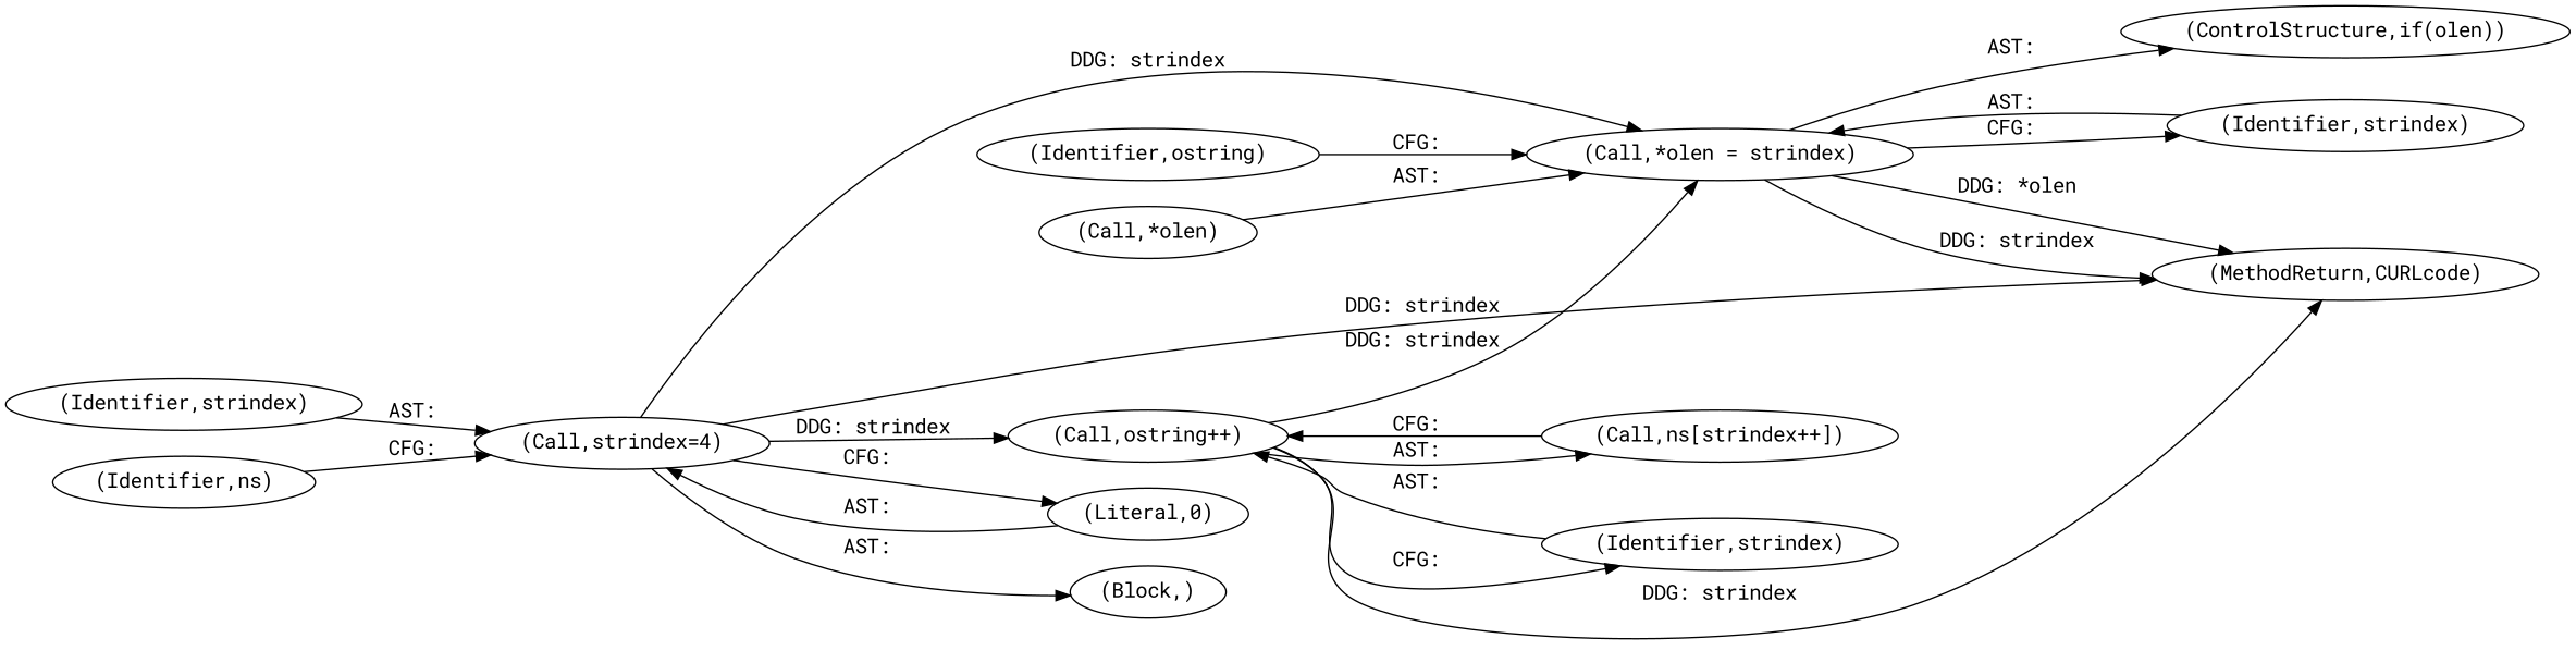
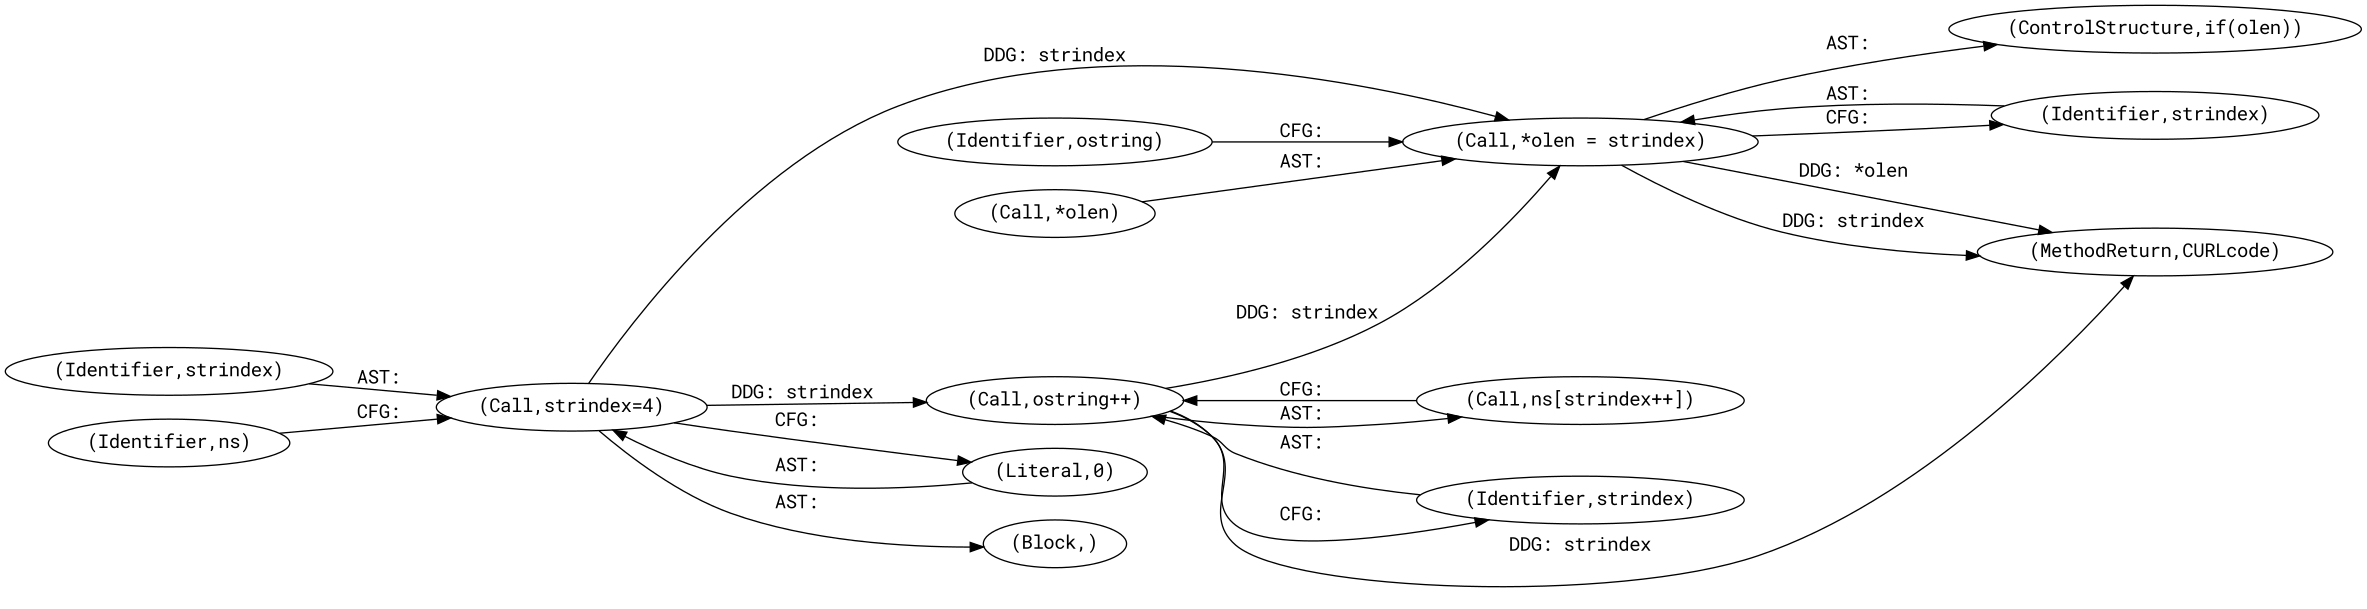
  digraph {
    fontname="Roboto Mono"
    rankdir=LR
    node [fontname="Roboto Mono"]
    edge [fontname="Roboto Mono"]
    n1 [label="(Call,*olen = strindex)"]
    n2 [label="(ControlStructure,if(olen))"]
    n3 [label="(MethodReturn,CURLcode)"]
    n4 [label="(Identifier,strindex)"]
    n5 [label="(Call,ostring++)"]
    n6 [label="(Call,ns[strindex++])"]
    n7 [label="(Identifier,strindex)"]
    n8 [label="(Call,strindex=4)"]
    n9 [label="(Literal,0)"]
    n10 [label="(Block,)"]
    n11 [label="(Identifier,ostring)"]
    n12 [label="(Identifier,strindex)"]
    n13 [label="(Identifier,ns)"]
    n14 [label="(Call,*olen)"]
    n1 -> n2 [label="AST: "]
    n1 -> n3 [label="DDG: *olen"]
    n1 -> n3 [label="DDG: strindex"]
    n1 -> n4 [label="CFG: "]
    n4 -> n1 [label="AST: "]
    n5 -> n1 [label="DDG: strindex"]
    n5 -> n3 [label="DDG: strindex"]
    n5 -> n6 [label="AST: "]
    n5 -> n7 [label="CFG: "]
    n6 -> n5 [label="CFG: "]
    n7 -> n5 [label="AST: "]
    n8 -> n1 [label="DDG: strindex"]
-   n8 -> n3 [label="DDG: strindex"]
    n8 -> n5 [label="DDG: strindex"]
    n8 -> n9 [label="CFG: "]
    n8 -> n10 [label="AST: "]
    n9 -> n8 [label="AST: "]
    n11 -> n1 [label="CFG: "]
    n12 -> n8 [label="AST: "]
    n13 -> n8 [label="CFG: "]
    n14 -> n1 [label="AST: "]
  }
